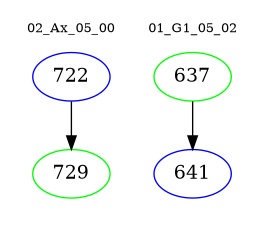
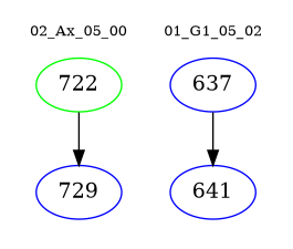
  digraph {
    node [color=blue]
    edge [color=black]
-   n1 [label=722]
-   n2 [color=green label=729]
-   n3 [color=green label=637]
+   n1 [color=green label=722]
+   n2 [label=729]
+   n3 [label=637]
    n4 [label=641]
    subgraph cluster_1 {
      color=white
      fontsize=10
      label="02_Ax_05_00"
      n1
      n2
    }
    subgraph cluster_2 {
      color=white
      fontsize=10
      label="01_G1_05_02"
      n3
      n4
    }
    n1 -> n2
    n3 -> n4
  }
